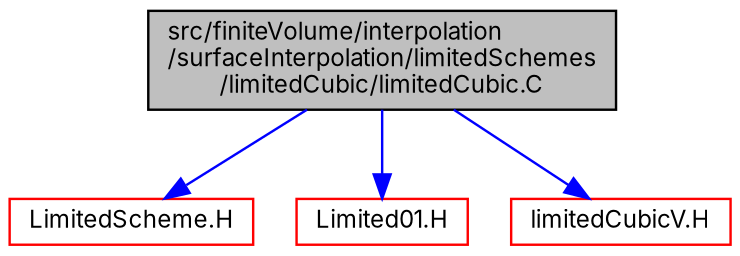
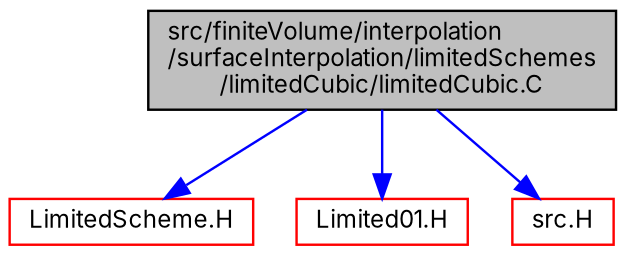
  digraph {
    fontname=Inter
    node [color=red fontname=Inter fontsize=10 shape=record]
    edge [color=blue fontname=Inter fontsize=10 labelfontname=Helvetica labelfontsize=10 style=solid]
    n1 [color=black fillcolor=grey75 fontcolor=black height=0.2 label="src/finiteVolume/interpolation\l/surfaceInterpolation/limitedSchemes\l/limitedCubic/limitedCubic.C" style=filled width=0.4]
    n2 [height=0.2 label="LimitedScheme.H" width=0.4]
    n3 [height=0.2 label="Limited01.H" width=0.4]
-   n4 [height=0.2 label="limitedCubicV.H" width=0.4]
+   n4 [height=0.2 label="src.H" width=0.4]
    n1 -> n2
    n1 -> n3
    n1 -> n4
  }
